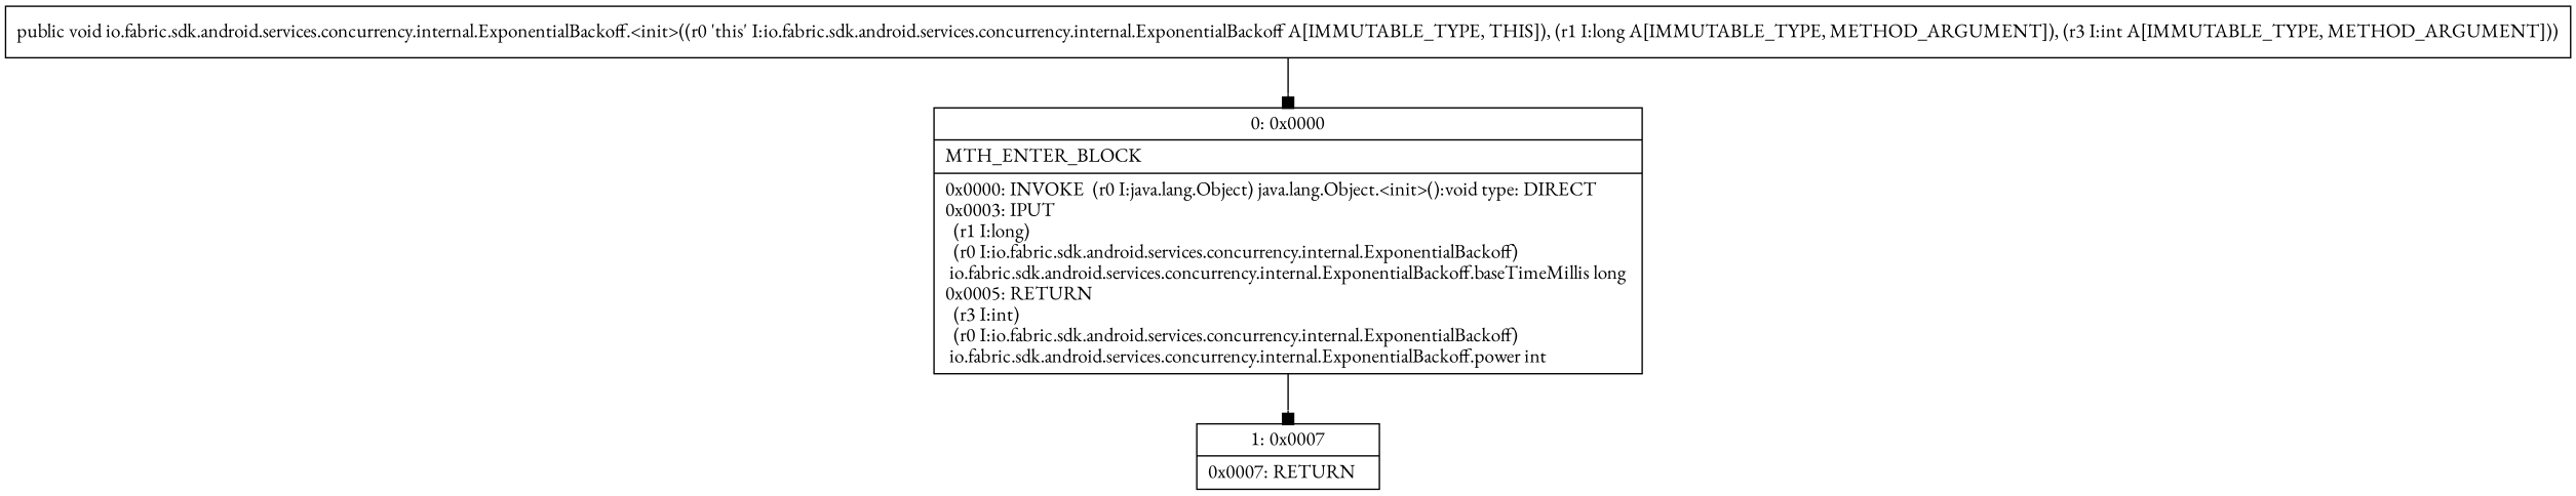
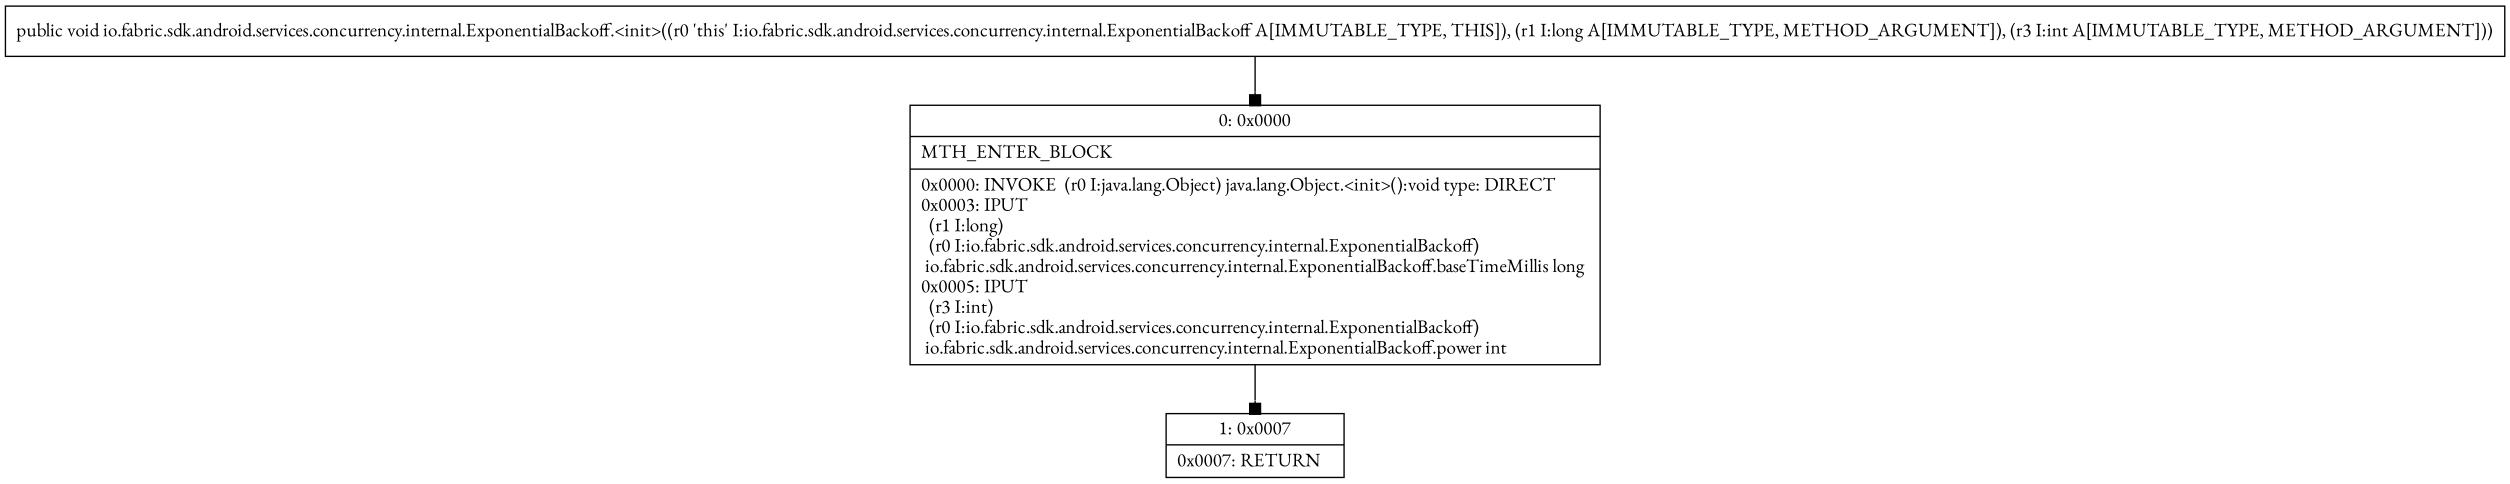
  digraph {
    fontname="EB Garamond"
    node [shape=record fontname="EB Garamond"]
    edge [arrowhead=box fontname="EB Garamond"]
-   n1 [label="{0\:\ 0x0000|MTH_ENTER_BLOCK\l|0x0000: INVOKE  (r0 I:java.lang.Object) java.lang.Object.\<init\>():void type: DIRECT \l0x0003: IPUT  \l  (r1 I:long)\l  (r0 I:io.fabric.sdk.android.services.concurrency.internal.ExponentialBackoff)\l io.fabric.sdk.android.services.concurrency.internal.ExponentialBackoff.baseTimeMillis long \l0x0005: RETURN  \l  (r3 I:int)\l  (r0 I:io.fabric.sdk.android.services.concurrency.internal.ExponentialBackoff)\l io.fabric.sdk.android.services.concurrency.internal.ExponentialBackoff.power int \l}"]
+   n1 [label="{0\:\ 0x0000|MTH_ENTER_BLOCK\l|0x0000: INVOKE  (r0 I:java.lang.Object) java.lang.Object.\<init\>():void type: DIRECT \l0x0003: IPUT  \l  (r1 I:long)\l  (r0 I:io.fabric.sdk.android.services.concurrency.internal.ExponentialBackoff)\l io.fabric.sdk.android.services.concurrency.internal.ExponentialBackoff.baseTimeMillis long \l0x0005: IPUT  \l  (r3 I:int)\l  (r0 I:io.fabric.sdk.android.services.concurrency.internal.ExponentialBackoff)\l io.fabric.sdk.android.services.concurrency.internal.ExponentialBackoff.power int \l}"]
    n2 [label="{1\:\ 0x0007|0x0007: RETURN   \l}"]
    n3 [label="{public void io.fabric.sdk.android.services.concurrency.internal.ExponentialBackoff.\<init\>((r0 'this' I:io.fabric.sdk.android.services.concurrency.internal.ExponentialBackoff A[IMMUTABLE_TYPE, THIS]), (r1 I:long A[IMMUTABLE_TYPE, METHOD_ARGUMENT]), (r3 I:int A[IMMUTABLE_TYPE, METHOD_ARGUMENT])) }"]
    n1 -> n2
    n3 -> n1
  }
